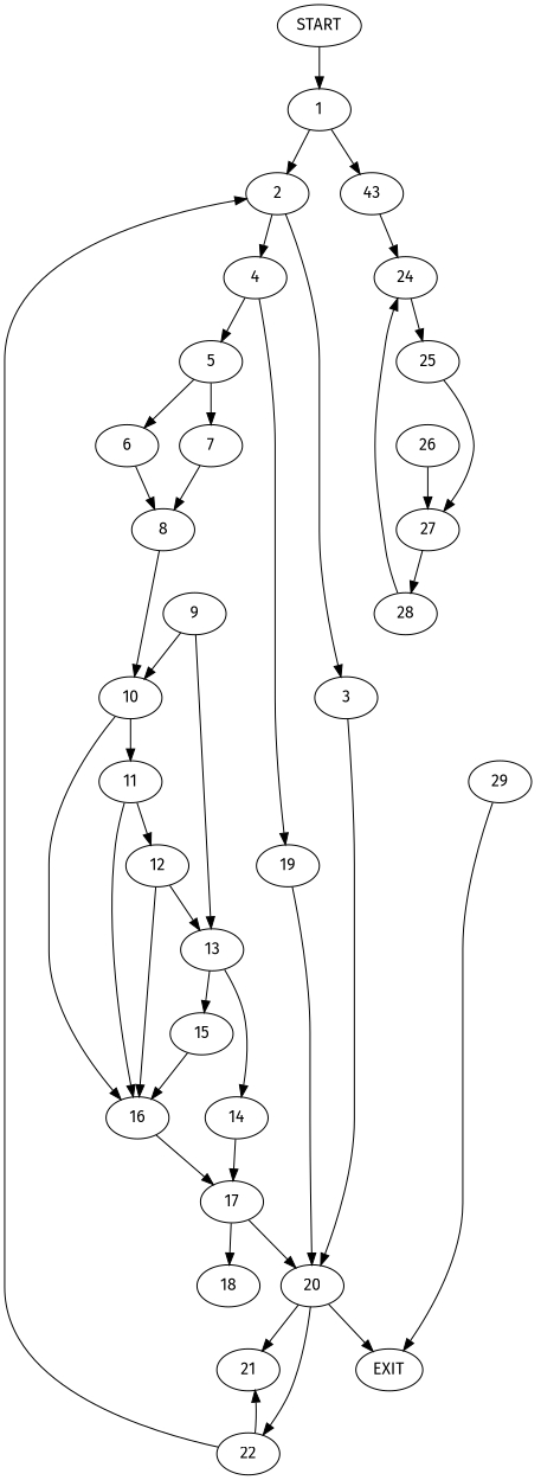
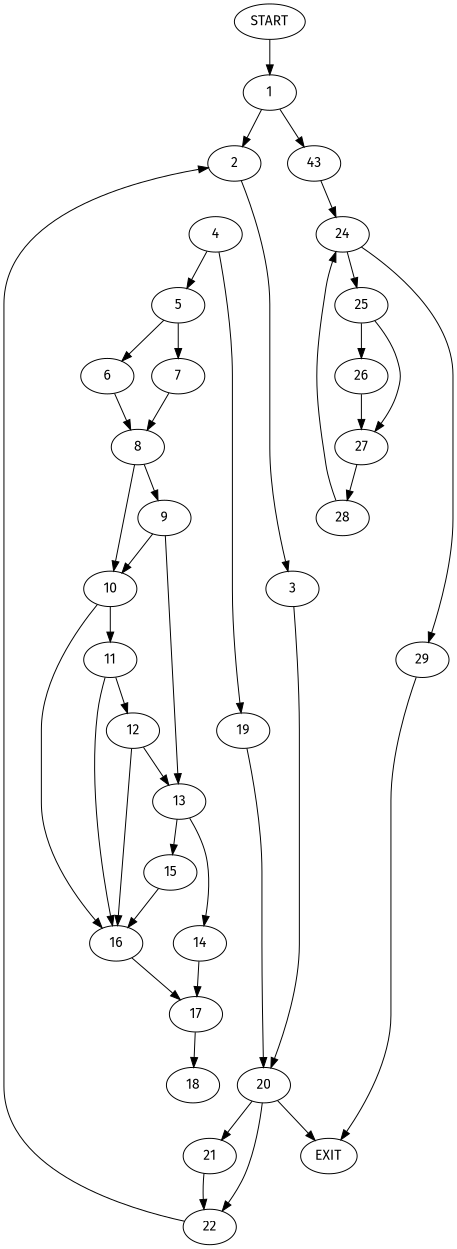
  digraph {
    fontname="Fira Sans"
    node [fontname="Fira Sans"]
    edge [fontname="Fira Sans"]
    n1 [label=START]
    1
    2
    n4 [label=43]
    3
    4
    24
    20
    5
    19
    21
    22
    n13 [label=EXIT]
    6
    7
    8
    9
    10
    13
    11
    16
    14
    15
    12
    17
    18
    25
    29
    26
    27
    28
    n1 -> 1
    1 -> 2
    1 -> n4
    2 -> 3
-   2 -> 4
    n4 -> 24
    3 -> 20
    4 -> 5
    4 -> 19
    24 -> 25
+   24 -> 29
    20 -> 21
    20 -> 22 [tailport=s2]
    20 -> n13
    5 -> 6
    5 -> 7
    19 -> 20
-   22 -> 21
+   21 -> 22
    22 -> 2
    6 -> 8
    7 -> 8
+   8 -> 9
    8 -> 10
    9 -> 10
    9 -> 13
    10 -> 11
    10 -> 16
    13 -> 14
    13 -> 15
    11 -> 16
    11 -> 12
    16 -> 17
    14 -> 17
    15 -> 16
    12 -> 13
    12 -> 16
-   17 -> 20
    17 -> 18
+   25 -> 26
    25 -> 27
    29 -> n13
    26 -> 27
    27 -> 28
    28 -> 24
  }
